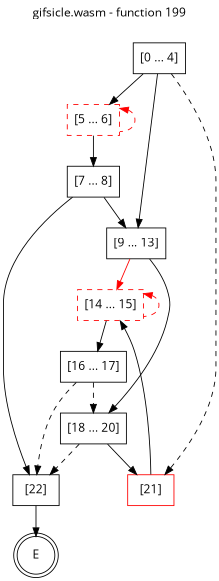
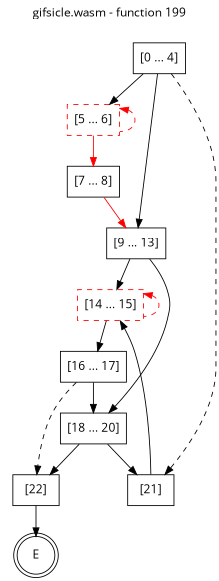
  digraph {
    fontname="Open Sans"
    label="gifsicle.wasm - function 199"
    labelfontcolor=black
    labelfontname=Helvetica
    labelfontsize=16
    labelloc=t
    node [fontname="Open Sans" shape=box color=black style=solid]
    edge [fontname="Open Sans"]
    E [shape=doublecircle color="" style=""]
    n2 [label="[0 ... 4]"]
    n3 [color=red label="[5 ... 6]" style=dashed]
    n4 [label="[9 ... 13]"]
-   n5 [color=red label="[21]"]
+   n5 [label="[21]"]
    n6 [label="[7 ... 8]"]
    n7 [color=red label="[14 ... 15]" style=dashed]
    n8 [label="[18 ... 20]"]
    n9 [label="[22]"]
    n10 [label="[16 ... 17]"]
    n2 -> n3
    n2 -> n4
    n2 -> n5 [style=dashed]
    n3 -> n3 [color=red dir=back style=dashed]
-   n3 -> n6
-   n4 -> n7 [color=red]
+   n3 -> n6 [color=red]
+   n4 -> n7
    n4 -> n8
    n5 -> n7
-   n6 -> n4
-   n6 -> n9
+   n6 -> n4 [color=red]
    n7 -> n7 [color=red dir=back style=dashed]
    n7 -> n10
    n8 -> n5
-   n8 -> n9 [style=dashed]
+   n8 -> n9
    n9 -> E
-   n10 -> n8 [style=dashed]
+   n10 -> n8
    n10 -> n9 [style=dashed]
  }
